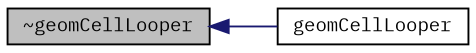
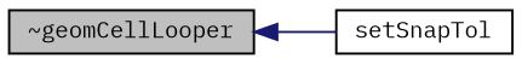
  digraph {
    rankdir=LR
    fontname="IBM Plex Mono"
    node [color=black fontname="IBM Plex Mono" fontsize=10 shape=record]
    n1 [fillcolor=grey75 fontcolor=black height=0.2 label="~geomCellLooper" style=filled width=0.4]
-   n2 [height=0.2 label=geomCellLooper width=0.4]
+   n2 [height=0.2 label=setSnapTol width=0.4]
    n1 -> n2 [color=midnightblue dir=back fontname="IBM Plex Mono" fontsize=10 labelfontname=FreeSans labelfontsize=10 style=solid]
  }
